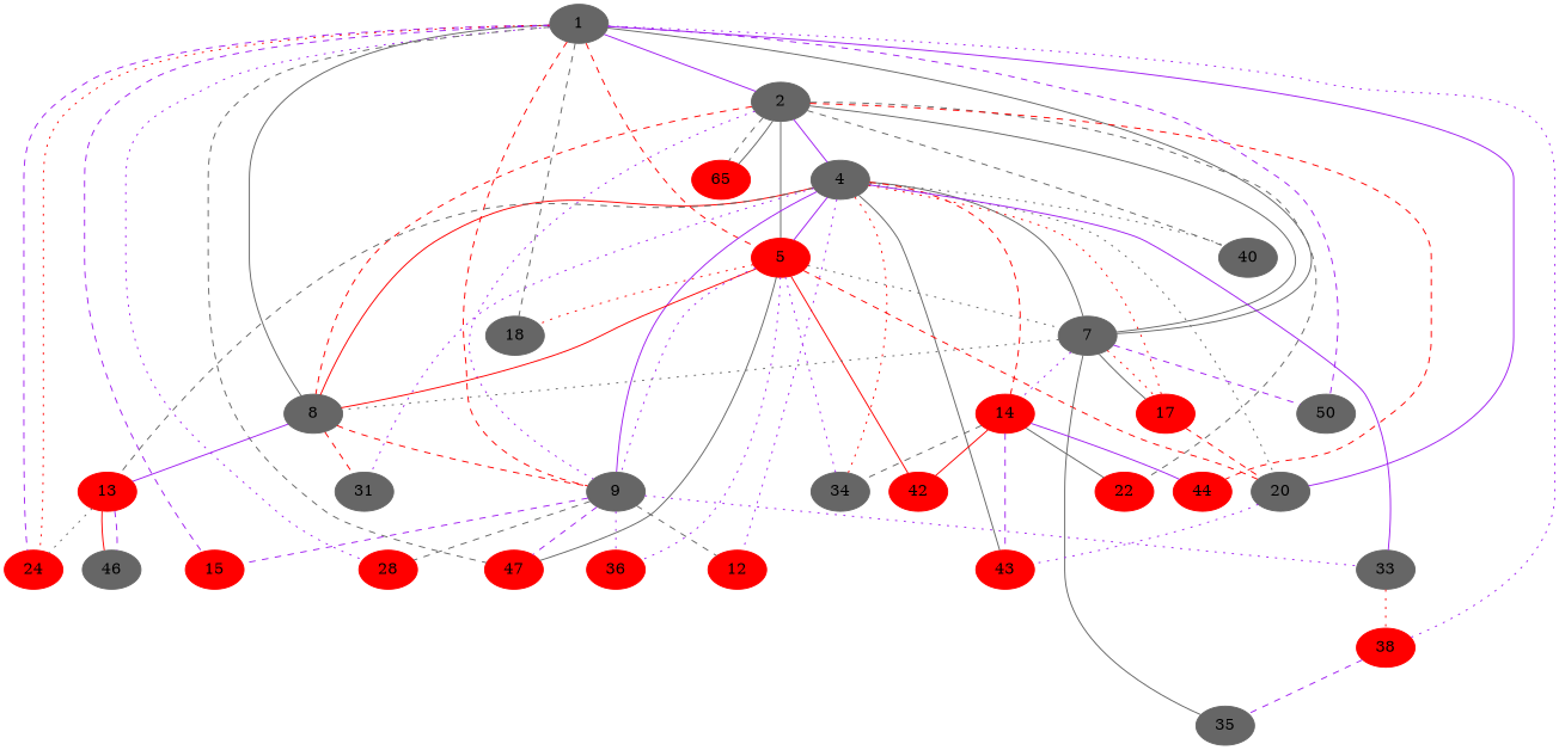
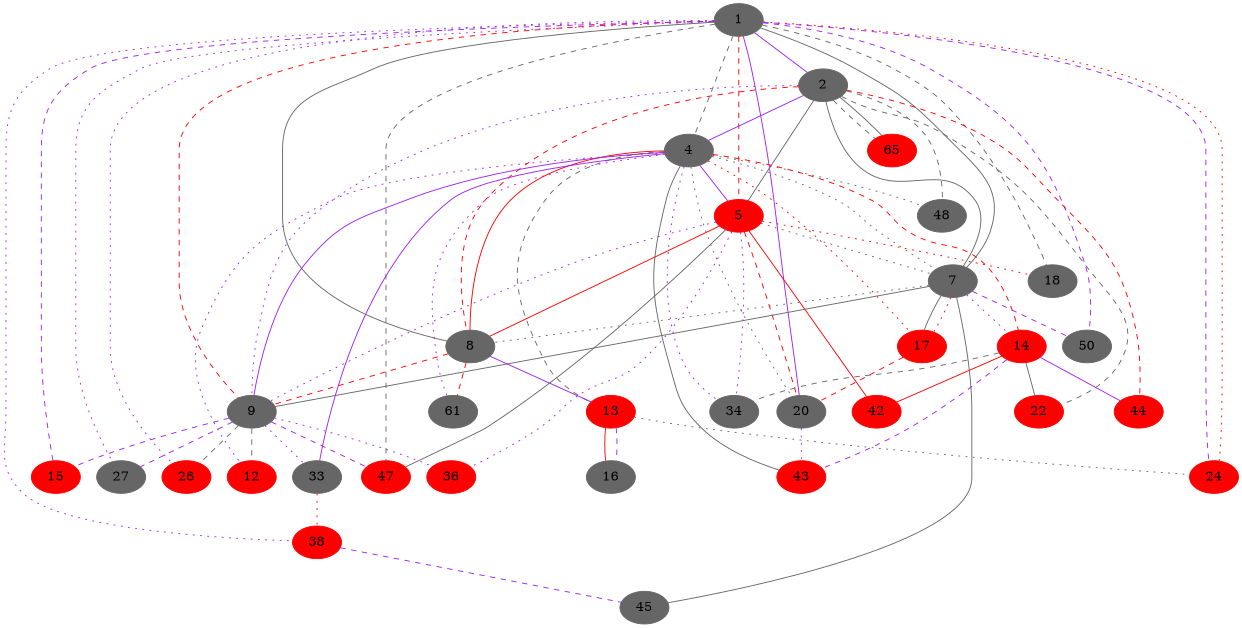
  graph {
    fontname="DejaVu Serif"
    node [color=gray40 fontname="DejaVu Serif" style=filled]
    edge [color=purple fontname="DejaVu Serif" style=dashed]
    1 [super="+3"]
    2
    4 [super="+10+11"]
    5 [color=red super="+51+52+6+41+30"]
    7 [super="+48+35"]
    8
    9
    15 [color=red]
    18
    20 [super="+21"]
    24 [color=red]
+   27
    28 [color=red]
    38 [color=red]
    47 [color=red super="+64"]
    50
    22 [color=red]
-   40
+   40 [label=48]
    44 [color=red]
    65 [color=red]
    12 [color=red]
    13 [color=red super="+49+25"]
    14 [color=red super="+54"]
    17 [color=red]
-   31
+   31 [label=61]
    33 [super="+46"]
    34 [super="+39"]
    43 [color=red]
    36 [color=red super="+53"]
    42 [color=red]
-   45 [label=35]
-   16 [label=46]
+   45
+   16
    1 -- 2 [style=solid weight=4]
+   1 -- 4 [color=gray40 weight=4]
    1 -- 5 [color=red weight=6]
    1 -- 7 [color=gray40 style=solid weight=2]
    1 -- 8 [color=gray40 style=solid weight=2]
    1 -- 9 [color=red weight=2]
    1 -- 15
    1 -- 18 [color=gray40 weight=2]
    1 -- 20 [style=solid]
    1 -- 24
    1 -- 24 [color=red style=dotted]
+   1 -- 27 [style=dotted]
    1 -- 28 [style=dotted]
    1 -- 38 [style=dotted]
    1 -- 47 [color=gray40 weight=2]
    1 -- 50
    2 -- 4 [style=solid weight=2]
    2 -- 5 [color=gray40 style=solid weight=3]
    2 -- 7 [color=gray40 style=solid]
    2 -- 8 [color=red]
    2 -- 9 [style=dotted]
    2 -- 22 [color=gray40]
    2 -- 40 [color=gray40]
    2 -- 44 [color=red]
    2 -- 65 [color=gray40]
    2 -- 65 [color=gray40 style=solid]
    4 -- 5 [style=solid weight=6]
-   4 -- 7 [color=gray40 style=solid weight=2]
+   4 -- 7 [color=gray40 style=dotted weight=2]
    4 -- 8 [color=red style=solid weight=2]
    4 -- 9 [style=solid weight=3]
    4 -- 20 [color=gray40 style=dotted]
    4 -- 40 [color=gray40 style=dotted]
    4 -- 12 [style=dotted]
    4 -- 13 [color=gray40 weight=3]
    4 -- 14 [color=red weight=2]
    4 -- 17 [color=red style=dotted]
    4 -- 31 [style=dotted]
    4 -- 33 [style=solid weight=2]
-   4 -- 34 [color=red style=dotted]
+   4 -- 34 [style=dotted]
    4 -- 43 [color=gray40 style=solid]
    5 -- 7 [color=gray40 style=dotted weight=6]
    5 -- 8 [color=red style=solid weight=2]
    5 -- 9 [style=dotted weight=3]
    5 -- 18 [color=red style=dotted]
    5 -- 20 [color=red]
    5 -- 47 [color=gray40 style=solid]
    5 -- 34 [style=dotted]
    5 -- 36 [style=dotted]
    5 -- 42 [color=red style=solid]
    7 -- 8 [color=gray40 style=dotted weight=2]
+   7 -- 9 [color=gray40 style=solid]
    7 -- 50
    7 -- 14 [style=dotted weight=2]
    7 -- 17 [color=gray40 style=solid]
    7 -- 17 [color=red style=dotted]
    7 -- 45 [color=gray40 style=solid]
    8 -- 9 [color=red]
    8 -- 13 [style=solid]
    8 -- 31 [color=red]
    9 -- 15
+   9 -- 27
    9 -- 28 [color=gray40]
    9 -- 47
    9 -- 12 [color=gray40]
    9 -- 33 [style=dotted]
    9 -- 36 [style=dotted weight=2]
    20 -- 43 [style=dotted]
    38 -- 45
    13 -- 24 [color=gray40 style=dotted]
    13 -- 16 [color=red style=solid]
    13 -- 16
    14 -- 22 [color=gray40 style=solid]
    14 -- 44 [style=solid]
    14 -- 34 [color=gray40]
    14 -- 43
    14 -- 42 [color=red style=solid]
    17 -- 20 [color=red]
    33 -- 38 [color=red style=dotted]
  }
